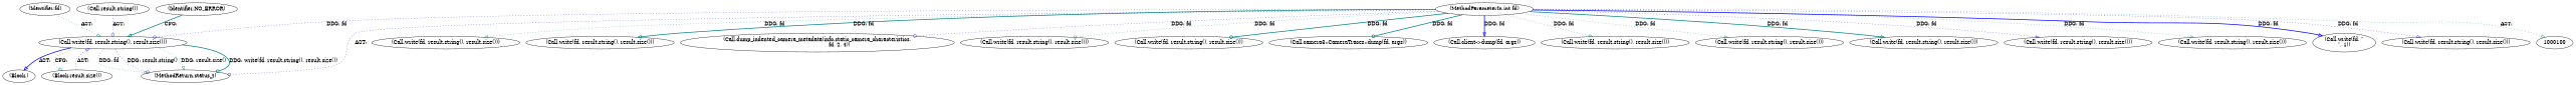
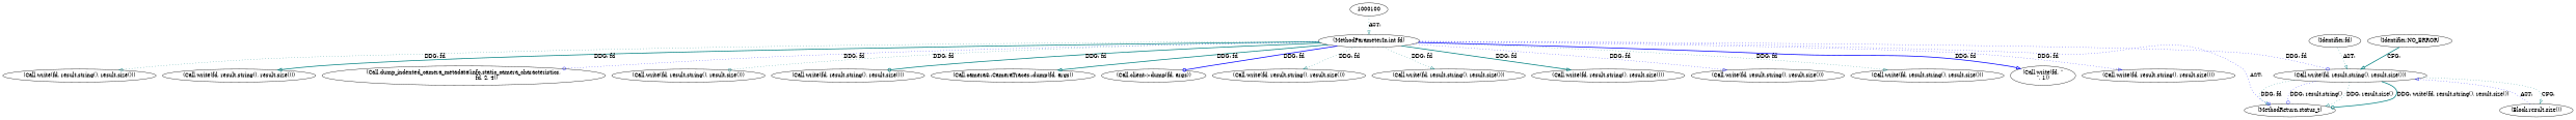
  digraph {
    edge [arrowhead=onormal color=teal style=dotted]
    n1 [label="(Call,write(fd, result.string(), result.size()))"]
-   n2 [label="(Block,)"]
    n3 [label="(Block,result.size())"]
    n4 [label="(MethodReturn,status_t)"]
    n5 [label="(MethodParameterIn,int fd)"]
    n6 [label="(Call,write(fd, result.string(), result.size()))"]
    n7 [label="(Call,write(fd, result.string(), result.size()))"]
    n8 [label="(Call,dump_indented_camera_metadata(info.static_camera_characteristics,\n                            fd, 2, 4))"]
    n9 [label="(Call,write(fd, result.string(), result.size()))"]
    n10 [label="(Call,write(fd, result.string(), result.size()))"]
    n11 [label="(Call,camera3::CameraTraces::dump(fd, args))"]
    n12 [label="(Call,client->dump(fd, args))"]
    n13 [label="(Call,write(fd, result.string(), result.size()))"]
    n14 [label="(Call,write(fd, result.string(), result.size()))"]
    n15 [label="(Call,write(fd, result.string(), result.size()))"]
    n16 [label="(Call,write(fd, result.string(), result.size()))"]
    n17 [label="(Call,write(fd, result.string(), result.size()))"]
    n18 [label="(Call,write(fd, \"\n\", 1))"]
    n19 [label="(Call,write(fd, result.string(), result.size()))"]
    1000100
    n21 [label="(Identifier,fd)"]
-   n22 [label="(Call,result.string())"]
    n23 [label="(Identifier,NO_ERROR)"]
-   n1 -> n2 [color=blue label="AST: " style=bold]
    n1 -> n3 [label="CFG: "]
    n1 -> n4 [label="DDG: fd"]
    n1 -> n4 [arrowhead=odot color=blue label="DDG: result.string()"]
    n1 -> n4 [label="DDG: result.size()"]
    n1 -> n4 [arrowhead=odot label="DDG: write(fd, result.string(), result.size())" style=bold]
    n3 -> n1 [color=blue label="AST: "]
    n5 -> n1 [arrowhead=odot color=blue label="DDG: fd"]
    n5 -> n4 [arrowhead=odot color=blue label="AST: "]
    n5 -> n6 [label="DDG: fd"]
    n5 -> n7 [label="DDG: fd" style=bold]
    n5 -> n8 [arrowhead=odot color=blue label="DDG: fd"]
    n5 -> n9 [arrowhead=odot label="DDG: fd"]
    n5 -> n10 [arrowhead=odot label="DDG: fd" style=bold]
-   n5 -> n11 [arrowhead=odot label="DDG: fd" style=bold]
-   n5 -> n12 [color=blue label="DDG: fd" style=bold]
+   n5 -> n11 [label="DDG: fd" style=bold]
+   n5 -> n12 [arrowhead=odot color=blue label="DDG: fd" style=bold]
    n5 -> n13 [label="DDG: fd"]
    n5 -> n14 [label="DDG: fd"]
    n5 -> n15 [label="DDG: fd" style=bold]
    n5 -> n16 [color=blue label="DDG: fd"]
    n5 -> n17 [label="DDG: fd"]
    n5 -> n18 [color=blue label="DDG: fd" style=bold]
    n5 -> n19 [color=blue label="DDG: fd"]
-   n5 -> 1000100 [label="AST: "]
+   1000100 -> n5 [label="AST: "]
    n21 -> n1 [label="AST: "]
-   n22 -> n1 [arrowhead=odot color=blue label="AST: "]
    n23 -> n1 [label="CFG: " style=bold]
  }
